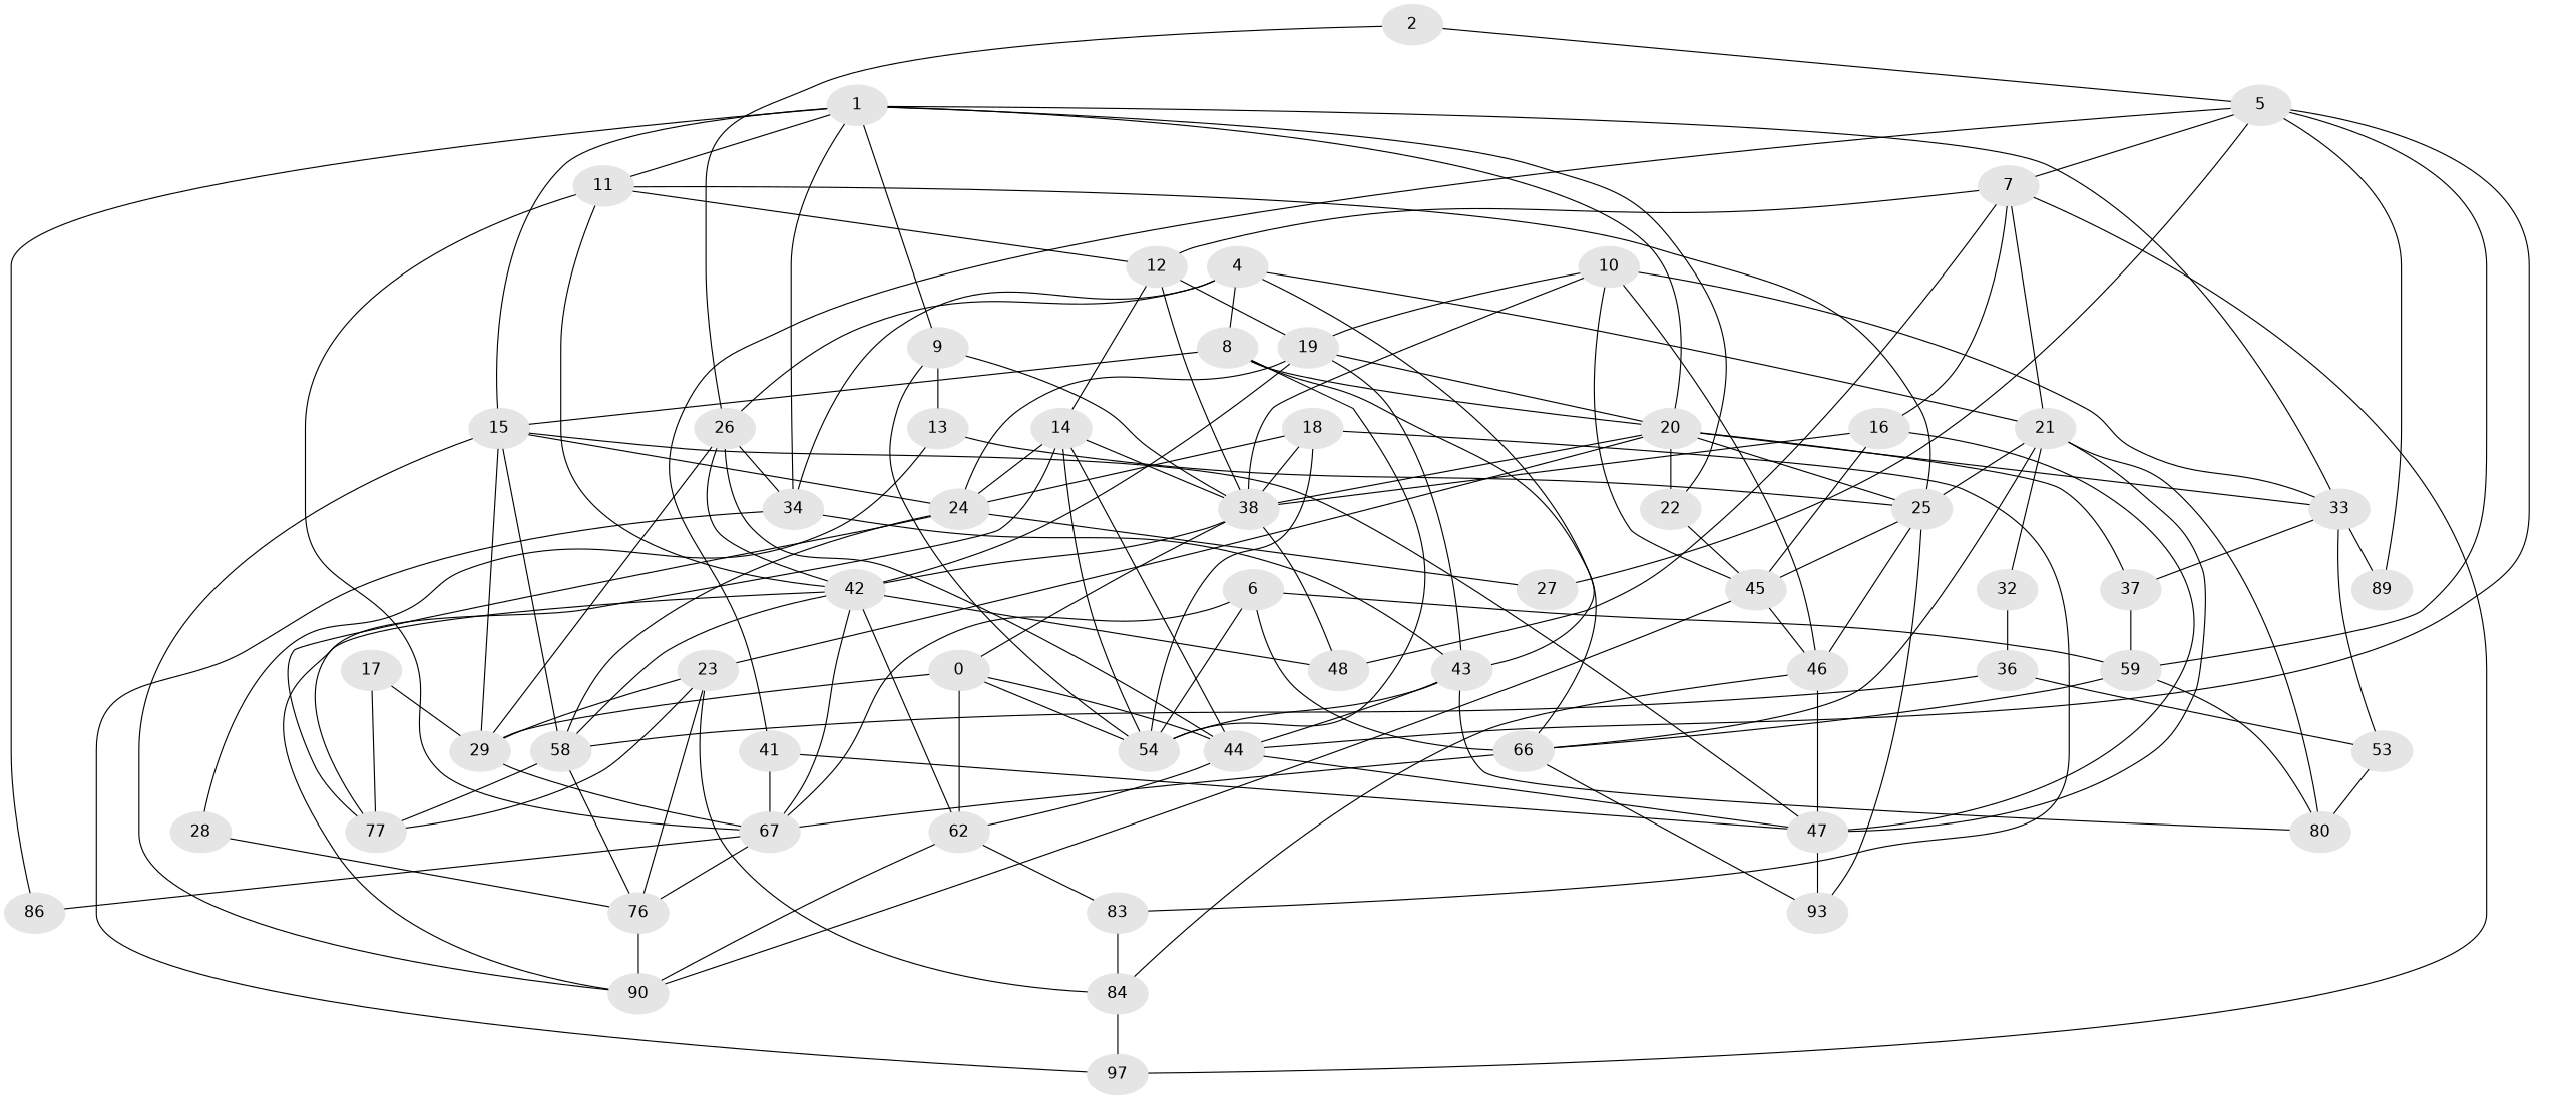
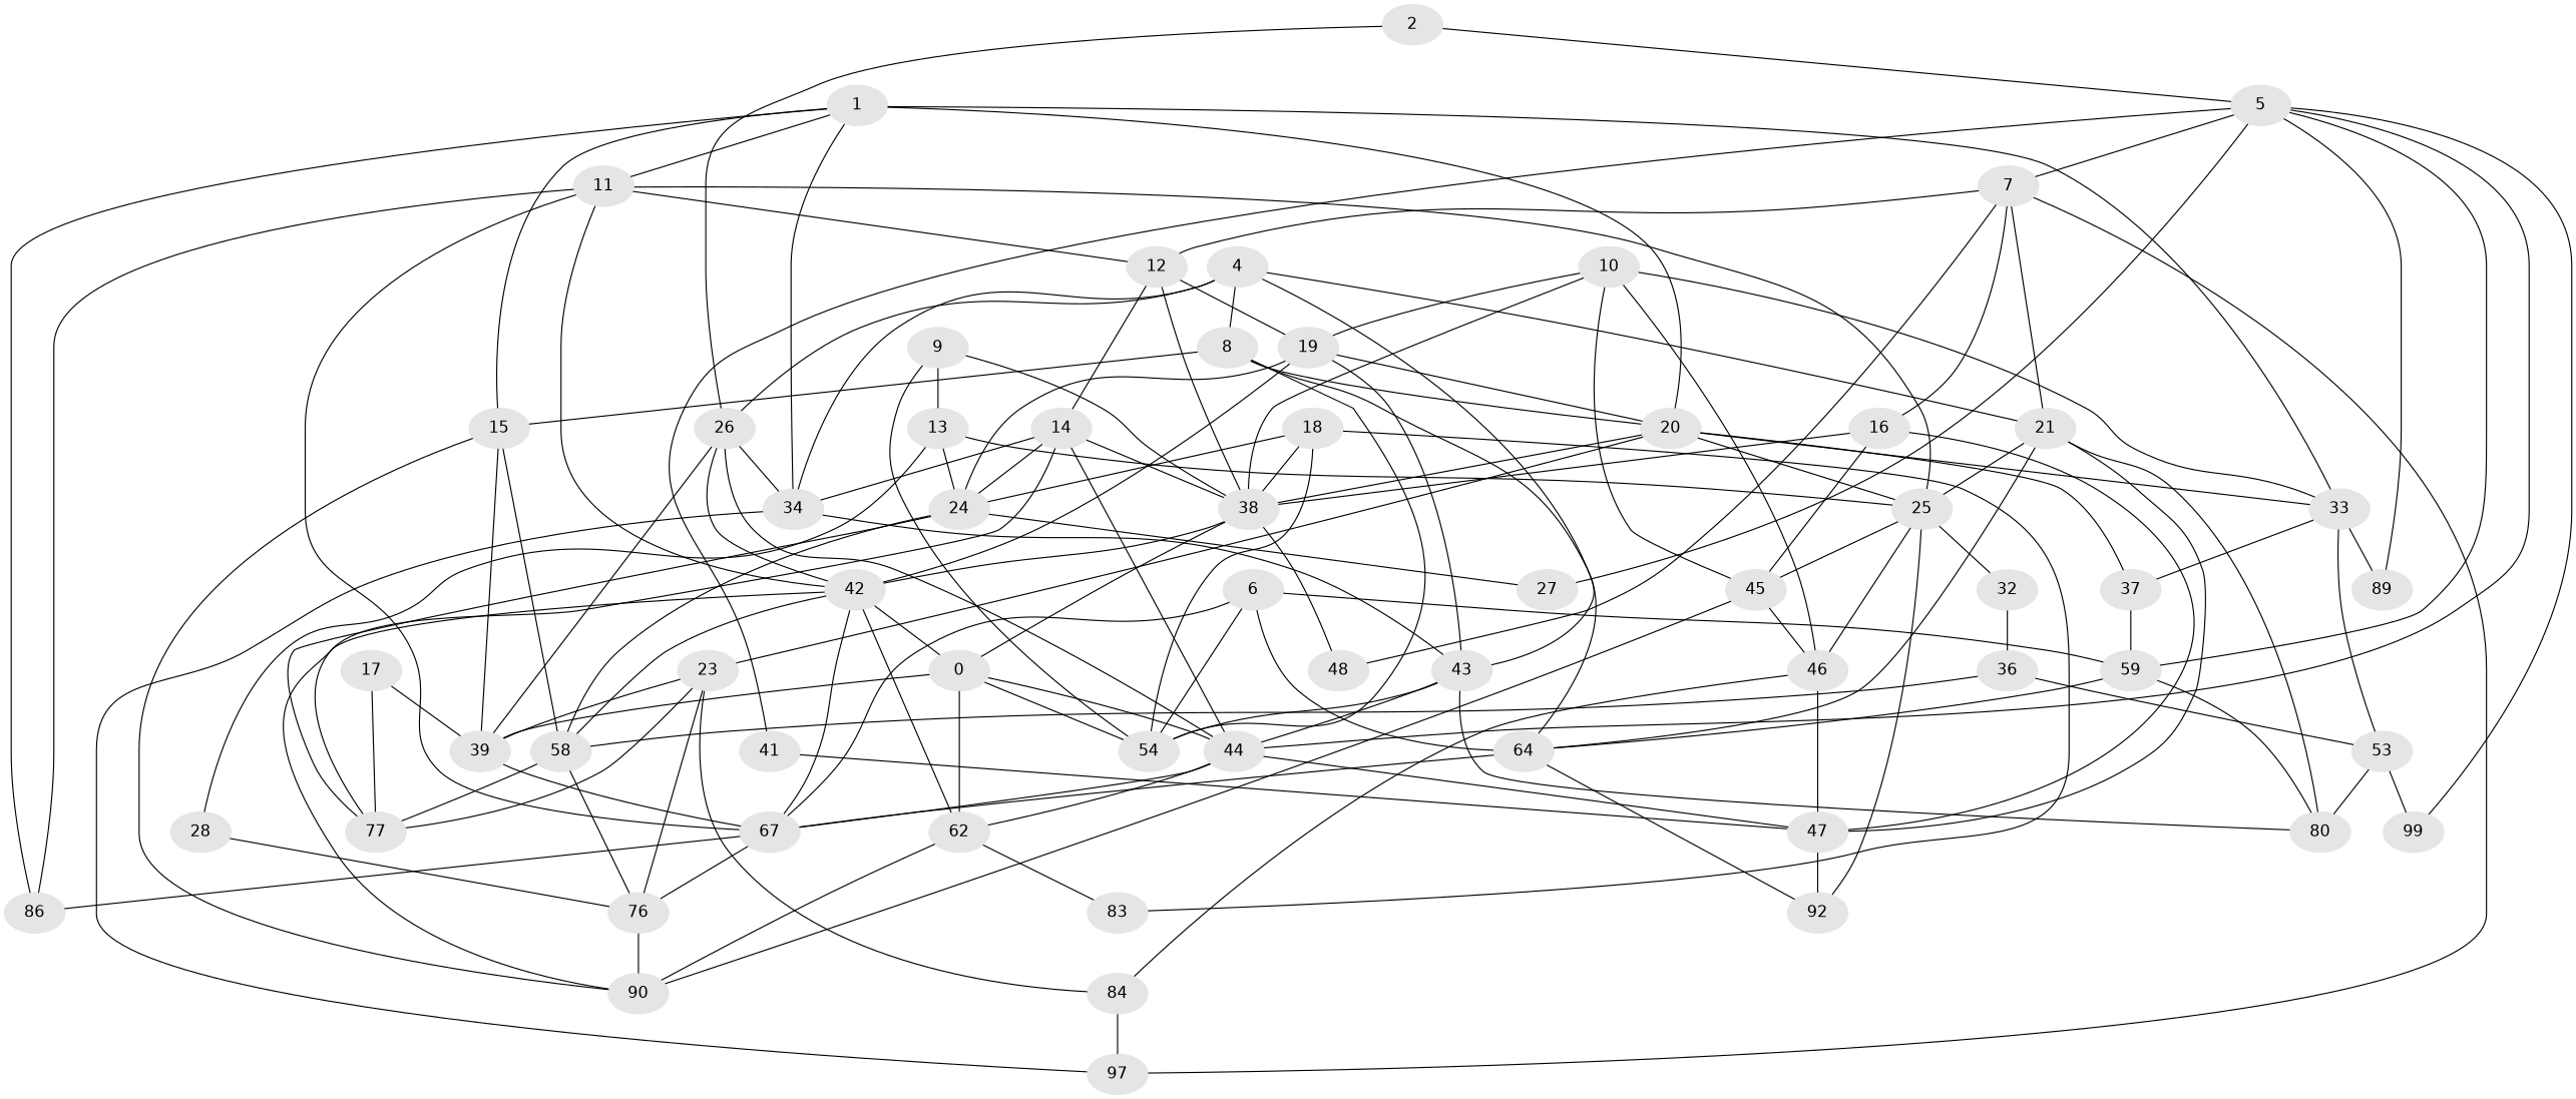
  graph {
    fontname="DejaVu Sans"
    node [color=gray90 fontname="DejaVu Sans" style=filled]
    edge [fontname="DejaVu Sans"]
    1 [super="+57"]
    9
    11 [super="+30"]
    15 [super="+29"]
    20 [super="+81"]
-   22
    33
    34 [super="+63"]
    86
    38 [super="+94"]
    54 [super="+88"]
    13 [super="+65"]
    67 [super="+85"]
    12
    25 [super="+60"]
    42 [super="+70"]
-   39 [super="+68" label=29]
+   39 [super="+68"]
    24 [super="+66"]
    47 [super="+55"]
    58 [super="+100"]
    90 [super="+93"]
    23 [super="+61"]
    37
    45 [super="+73"]
    89
    53 [super="+78"]
    43 [super="+79"]
    97
    5 [super="+95"]
    44 [super="+71"]
    7 [super="+49"]
    27
    41 [super="+56"]
    59
+   99
    2
    26 [super="+87"]
    n38 [label=0 super="+50"]
    62 [super="+91"]
    48
    83
    4 [super="+74"]
    8 [super="+72"]
    21 [super="+35"]
-   64 [super="+75" label=66]
+   64 [super="+75"]
    80 [super="+82"]
    16 [super="+98"]
    6 [super="+31"]
-   92 [label=93]
+   92
    76
    19 [super="+40"]
    14 [super="+52"]
    28
    10 [super="+51"]
    46 [super="+69"]
    84
    32
    77 [super="+96"]
    17
    18
    36
-   1 -- 9
    1 -- 11
    1 -- 15
    1 -- 20
-   1 -- 22
    1 -- 33
    1 -- 34
    1 -- 86
    9 -- 38
    9 -- 54
    9 -- 13
+   11 -- 86
    11 -- 67
    11 -- 12
    11 -- 25
    11 -- 42
    15 -- 39
-   15 -- 24
-   15 -- 47
+   13 -- 24
    15 -- 58
    15 -- 90
-   20 -- 22
    20 -- 33
    20 -- 38
    20 -- 25
    20 -- 23
    20 -- 37
-   22 -- 45
    33 -- 37
    33 -- 89
    33 -- 53
    34 -- 43
    34 -- 97
    38 -- 42
    38 -- 48
    13 -- 25
    13 -- 28
    67 -- 86
    67 -- 76
    12 -- 38
    12 -- 19
    12 -- 14
    25 -- 45
    25 -- 92
    25 -- 46
-   21 -- 32
+   25 -- 32
    42 -- 67
    42 -- 58
    42 -- 90
    42 -- 62
-   42 -- 48
+   42 -- n38
    39 -- 67
    24 -- 58
    24 -- 27
    24 -- 77
    47 -- 92
    58 -- 76
    58 -- 77
    23 -- 39
    23 -- 76
    23 -- 84
    23 -- 77
    37 -- 59
    45 -- 90
    45 -- 46
+   53 -- 99
    53 -- 80 [weight=2]
    43 -- 54
    43 -- 44
    43 -- 80
    5 -- 89
    5 -- 44
    5 -- 7
    5 -- 27
    5 -- 41
    5 -- 59
+   5 -- 99
    44 -- 47
    44 -- 62
    7 -- 12
    7 -- 97
    7 -- 48
    7 -- 21
    7 -- 16
-   41 -- 67
+   44 -- 67
    41 -- 47
    59 -- 64
    59 -- 80
    2 -- 5
    2 -- 26
    26 -- 34
    26 -- 42
    26 -- 39
    26 -- 44
    n38 -- 38
    n38 -- 54
    n38 -- 39
    n38 -- 44
    n38 -- 62
    62 -- 90
    62 -- 83
-   83 -- 84
    4 -- 34
    4 -- 43
    4 -- 26
    4 -- 8
    4 -- 21
    8 -- 15
    8 -- 20
    8 -- 54
    8 -- 64
    21 -- 25
    21 -- 47 [weight=2]
    21 -- 64
    21 -- 80
    64 -- 67
    64 -- 92
    16 -- 38
    16 -- 47
    16 -- 45
    6 -- 54
    6 -- 67
    6 -- 59
    6 -- 64
    76 -- 90
    19 -- 20
    19 -- 42 [weight=2]
    19 -- 24
    19 -- 43
-   14 -- 54
+   14 -- 34
    14 -- 38
    14 -- 24
    14 -- 44 [weight=2]
    14 -- 77
    28 -- 76
    10 -- 33
    10 -- 38
    10 -- 45
    10 -- 19
    10 -- 46 [weight=2]
    46 -- 47
    46 -- 84
    84 -- 97
    32 -- 36
    17 -- 39
    17 -- 77
    18 -- 38
    18 -- 54
    18 -- 24
    18 -- 83
    36 -- 58
    36 -- 53
  }
